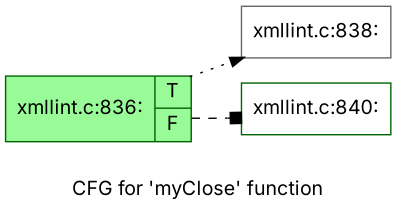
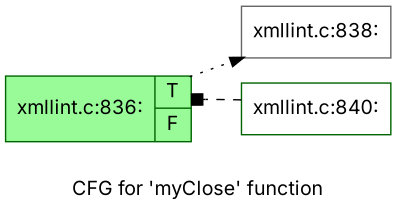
  digraph {
    fontname=Inter
    label="CFG for 'myClose' function"
    rankdir=LR
    node [color=darkgreen fillcolor=white fontname=Inter shape=record style=filled]
    edge [fontname=Inter]
    n1 [fillcolor=palegreen label="{xmllint.c:836:|{<s0>T|<s1>F}}"]
    n2 [color=gray40 label="{xmllint.c:838:}"]
    n3 [label="{xmllint.c:840:}"]
    n1 -> n2 [arrowhead=normal style=dotted]
-   n1 -> n3 [arrowhead=box style=dashed]
+   n3 -> n1 [arrowhead=box style=dashed]
  }
